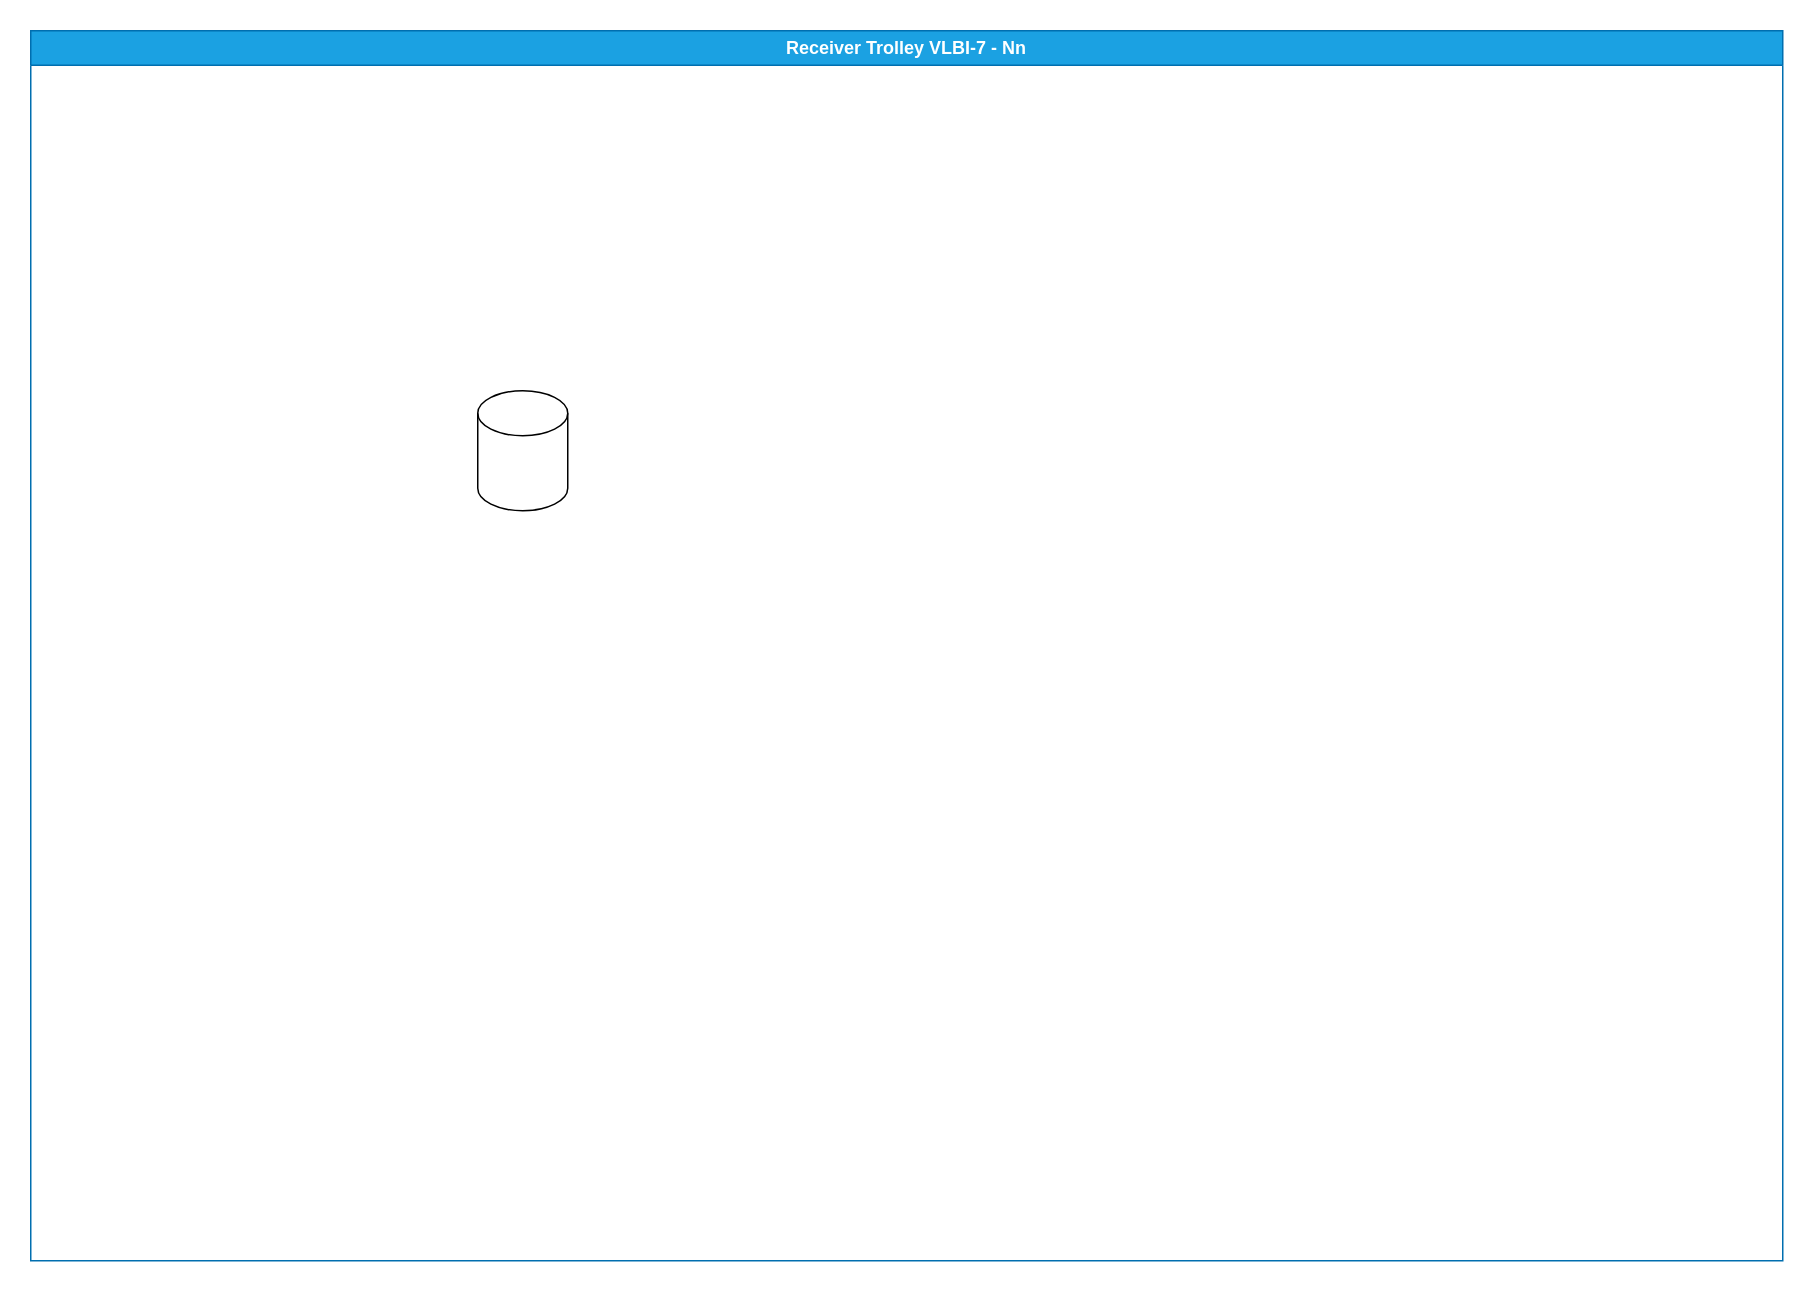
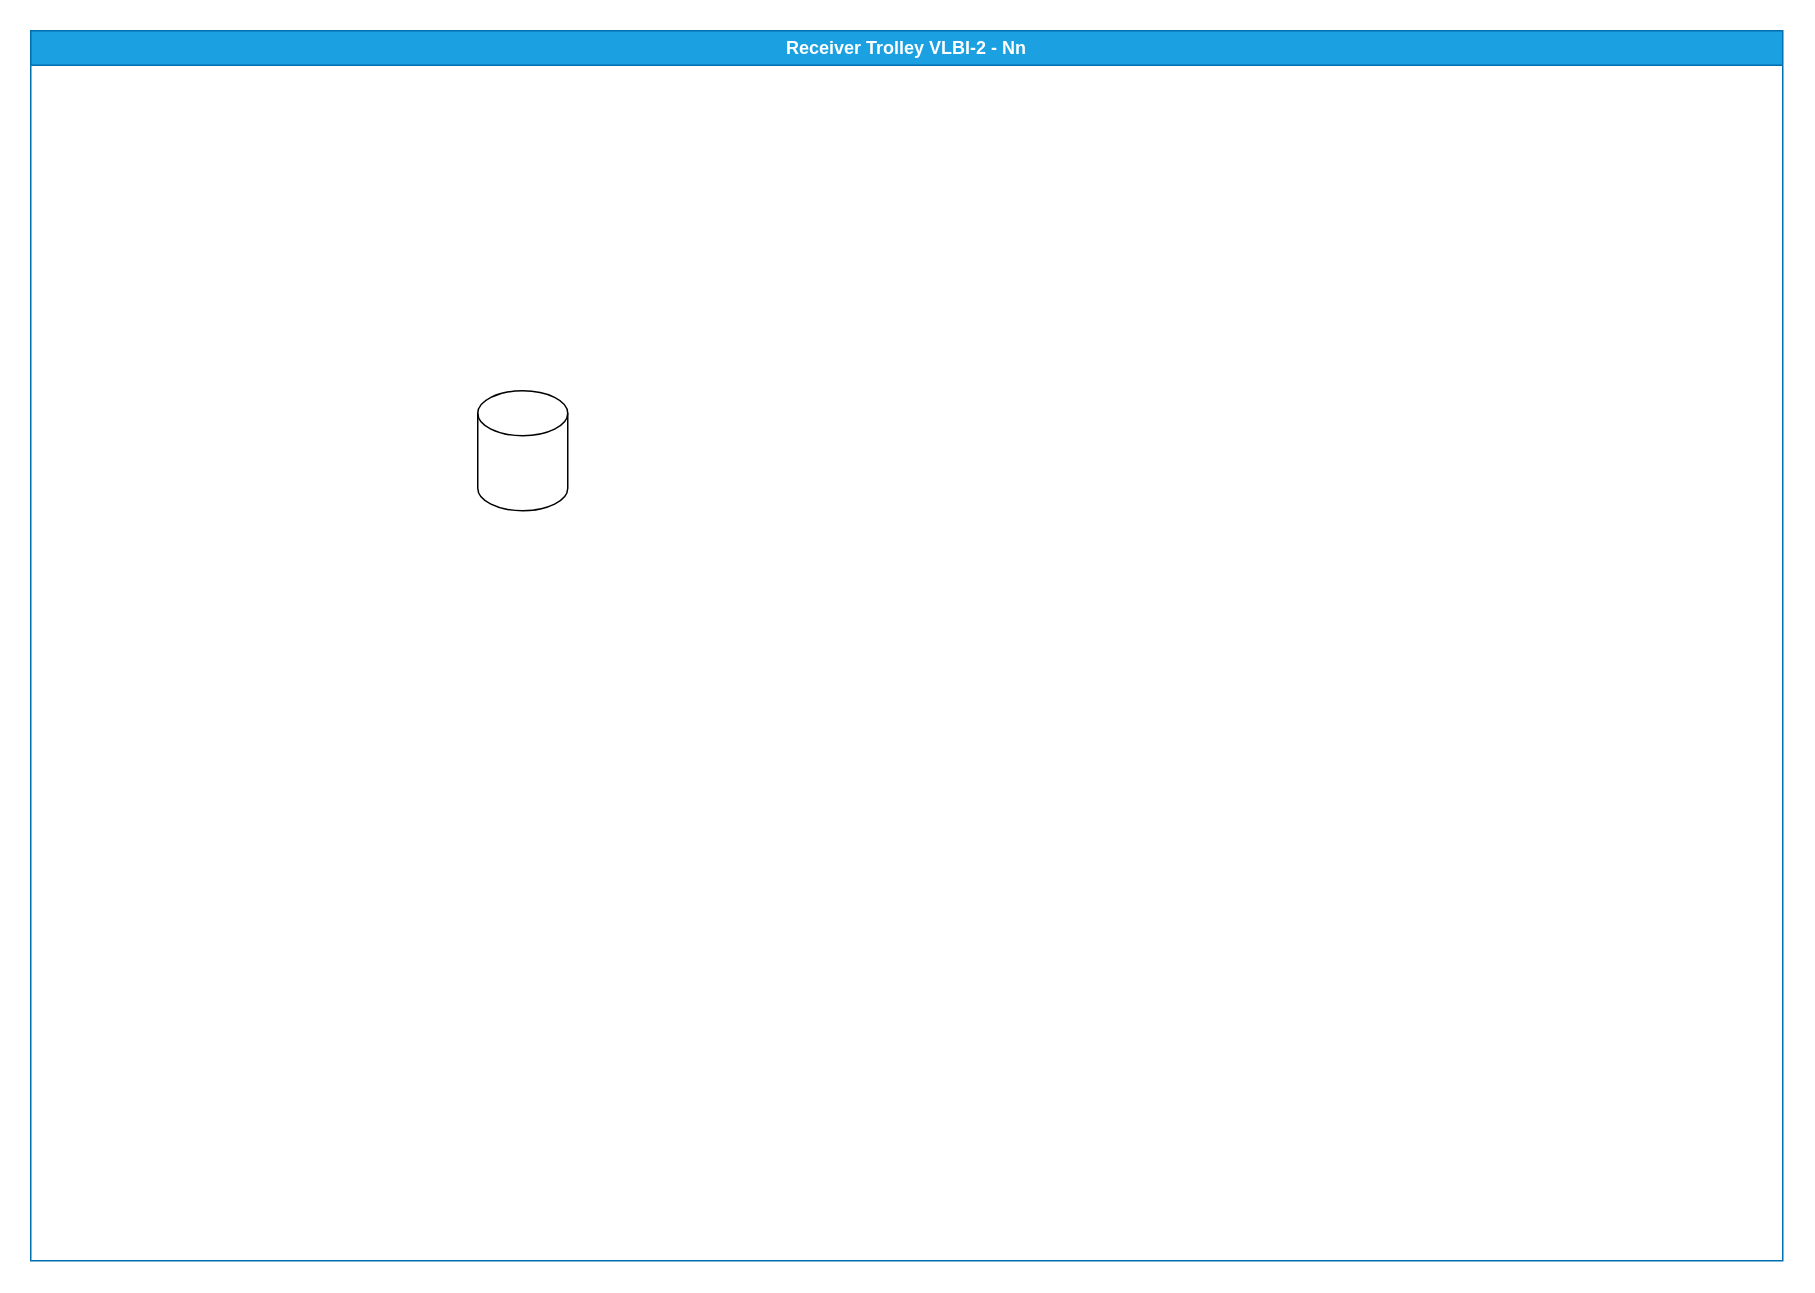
  <mxCell id="0" />
  <mxCell id="1" parent="0" />
- <mxCell id="2" value="Receiver Trolley VLBI-7 - Nn" style="swimlane;whiteSpace=wrap;html=1;fillColor=#1ba1e2;fontColor=#ffffff;strokeColor=#006EAF;" vertex="1" parent="1"><mxGeometry x="20" width="1168" height="820" as="geometry" y="20"><mxRectangle x="-1679" y="40" width="200" height="30" as="alternateBounds" /></mxGeometry></mxCell>
+ <mxCell id="2" value="Receiver Trolley VLBI-2 - Nn" style="swimlane;whiteSpace=wrap;html=1;fillColor=#1ba1e2;fontColor=#ffffff;strokeColor=#006EAF;" vertex="1" parent="1"><mxGeometry x="20" width="1168" height="820" as="geometry" y="20"><mxRectangle x="-1679" y="40" width="200" height="30" as="alternateBounds" /></mxGeometry></mxCell>
  <mxCell id="3" value="" style="shape=cylinder3;whiteSpace=wrap;html=1;boundedLbl=1;backgroundOutline=1;size=15;" vertex="1" parent="2"><mxGeometry x="298" y="240" width="60" height="80" as="geometry" /></mxCell>
